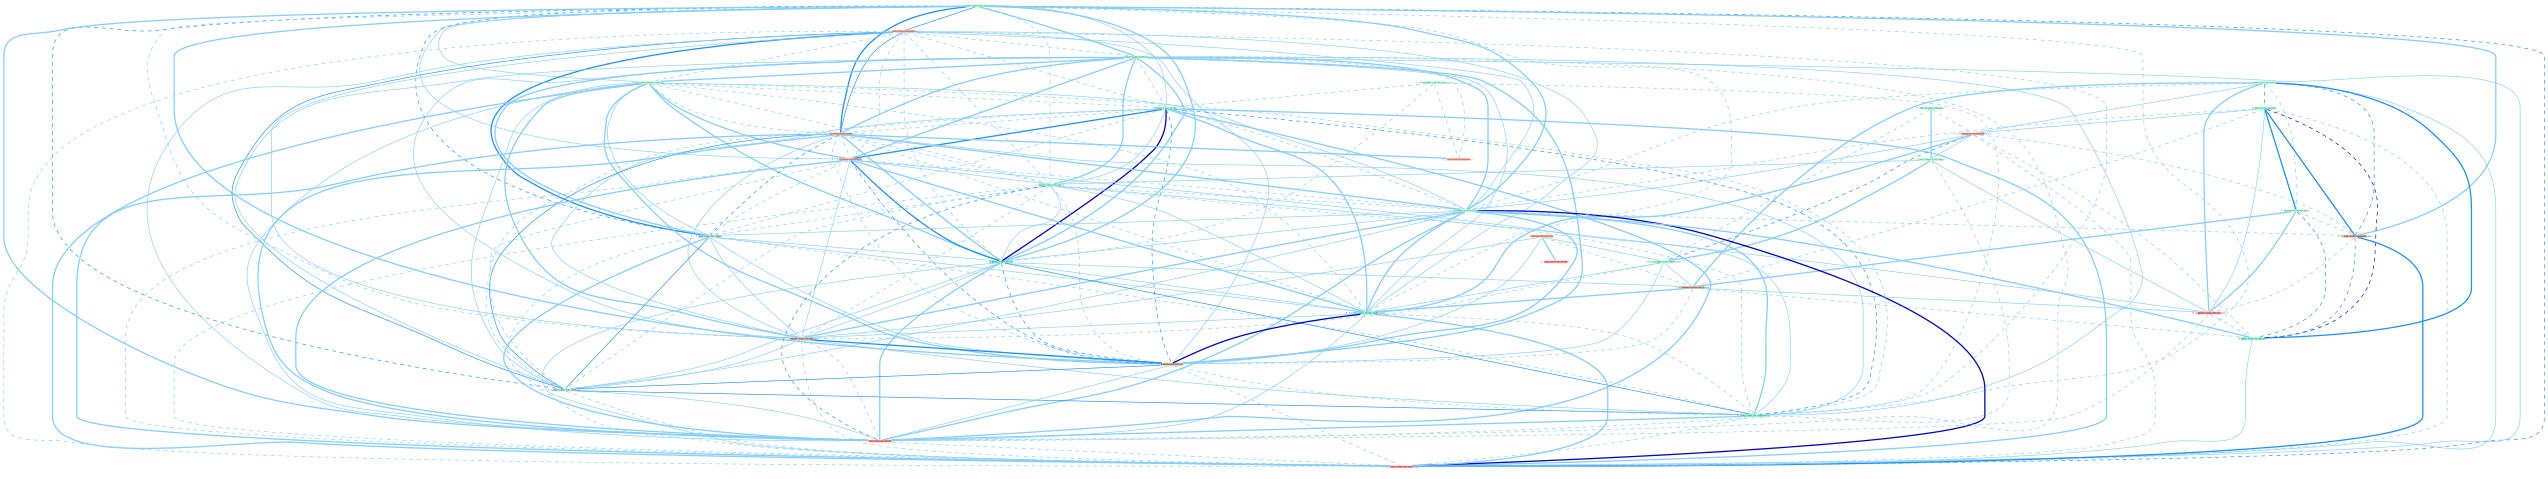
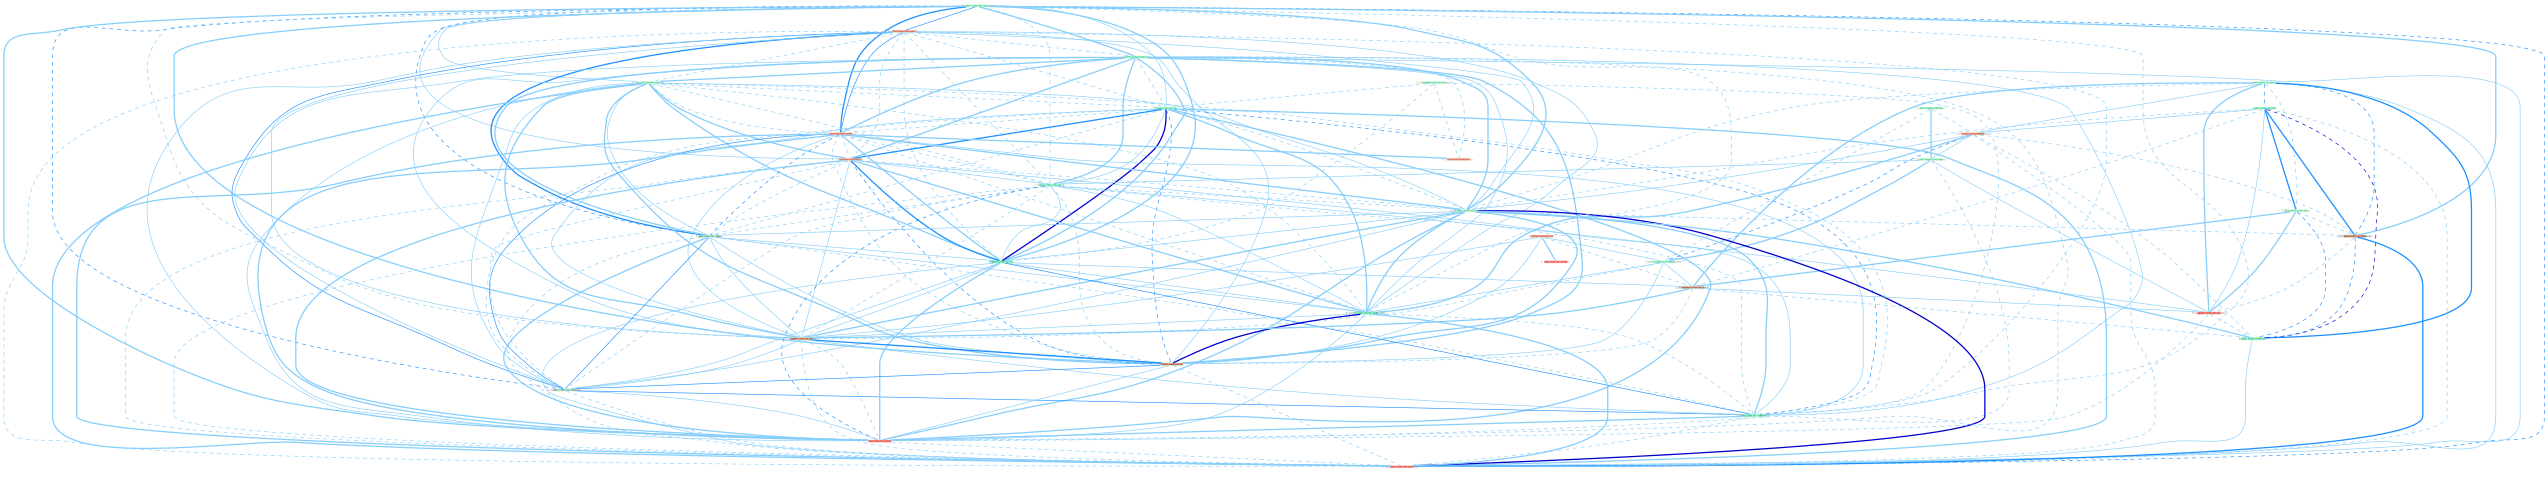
  graph {
    node [color="#ffffe0" fillcolor=aquamarine fixedsize=true fontcolor="#8b7d6b" fontsize=4 shape=polygon style=filled]
    edge [color="#87cefa" style=dashed w=1]
    "1_announc_rate_for_yearnum " [height=.06 width=.5]
    "1_turn_rule_of_citi " [fillcolor=salmon height=.06 width=.5]
    "1_have_role_in_assess " [height=.06 width=.5]
    "1_plai_role_in_fall " [height=.06 width=.5]
    "1_offer_rate_for_packag " [fillcolor=salmon height=.06 width=.5]
    "0_call_report_off_base " [height=.06 width=.5]
    "0_track_rate_with_lag " [height=.06 width=.5]
    "0_plai_role_over_year " [height=.06 width=.5]
    "1_outweigh_risk_to_environ " [height=.06 width=.5]
    "0_eas_rate_befor_spring " [height=.06 width=.5]
    "0_pull_rate_to_% " [height=.06 width=.5]
    "1_rais_rate_for_product " [fillcolor=salmon height=.06 width=.5]
    "0_told_report_in_entitynam " [fillcolor=salmon height=.06 width=.5]
    "1_hear_report_on_experi " [height=.06 width=.5]
    "0_reckon_rate_at_% " [fillcolor=salmon height=.06 width=.5]
    "1_lower_rate_on_stock " [height=.06 width=.5]
    "0_increas_rate_in_coupl " [height=.06 width=.5]
    "1_know_report_of_entitynam " [height=.06 width=.5]
    "0_rais_risk_with_them " [fillcolor=salmon height=.06 width=.5]
    "1_pai_rate_for_fund " [color="#fff0f5" fontcolor="#b22222" height=.06 width=.5]
    "0_support_role_on_condit " [color="#fff0f5" fillcolor=salmon fontcolor="#b22222" height=.06 width=.5]
    "0_hail_rule_as_victori " [color="#fff0f5" fillcolor=salmon fontcolor="#b22222" height=.06 width=.5]
    "1_reduc_rate_for_deposit " [color="#fff0f5" fontcolor="#b22222" height=.06 width=.5]
    "0_ha_rate_on_morn " [color="#fff0f5" fillcolor=salmon fontcolor="#b22222" height=.06 width=.5]
    "0_increas_rate_in_yearnum " [color="#fff0f5" fillcolor=salmon fontcolor="#b22222" height=.06 width=.5]
-   "1_portrai_role_in_yearnum " [color="#BDFCC9" fillcolor=salmon fontcolor="#2f4f4f" height=.06 width=.5 label="1_lower_role_in_yearnum"]
+   "1_portrai_role_in_yearnum " [color="#BDFCC9" fillcolor=salmon fontcolor="#2f4f4f" height=.06 width=.5]
    "0_push_rate_to_% " [color="#BDFCC9" fontcolor="#2f4f4f" height=.06 width=.5]
    "0_receiv_rate_from_entitynam " [color="#BDFCC9" fontcolor="#2f4f4f" height=.06 width=.5]
    "1_compar_rate_of_group " [color="#BDFCC9" fillcolor=salmon fontcolor="#2f4f4f" height=.06 width=.5]
    "1_had_rate_of_% " [color="#BDFCC9" fillcolor=salmon fontcolor="#2f4f4f" height=.06 width=.5]
    "0_nudg_rate_to_othernum " [color="#BDFCC9" fontcolor="#2f4f4f" height=.06 width=.5]
    "1_entitynam_role_of_court " [color="#BDFCC9" fillcolor=salmon fontcolor="#2f4f4f" height=.06 width=.5]
    "0_plai_role_in_decis " [color="#BDFCC9" fontcolor="#2f4f4f" height=.06 width=.5]
    subgraph sub_1 {
      "1_announc_rate_for_yearnum "
      "1_turn_rule_of_citi "
      "1_have_role_in_assess "
      "1_plai_role_in_fall "
      "1_offer_rate_for_packag "
      "0_call_report_off_base "
      "0_track_rate_with_lag "
      "0_plai_role_over_year "
      "1_outweigh_risk_to_environ "
      "0_eas_rate_befor_spring "
      "0_pull_rate_to_% "
      "1_rais_rate_for_product "
      "0_told_report_in_entitynam "
      "1_hear_report_on_experi "
      "0_reckon_rate_at_% "
      "1_lower_rate_on_stock "
      "0_increas_rate_in_coupl "
      "1_know_report_of_entitynam "
      "0_rais_risk_with_them "
    }
    subgraph sub_2 {
      "1_pai_rate_for_fund "
      "0_support_role_on_condit "
      "0_hail_rule_as_victori "
      "1_reduc_rate_for_deposit "
      "0_ha_rate_on_morn "
      "0_increas_rate_in_yearnum "
    }
    "1_announc_rate_for_yearnum " -- "1_offer_rate_for_packag " [color="#1e90ff" style=solid w=2]
    "1_announc_rate_for_yearnum " -- "0_track_rate_with_lag " [style=bold]
    "1_announc_rate_for_yearnum " -- "0_eas_rate_befor_spring " [style=solid]
    "1_announc_rate_for_yearnum " -- "0_pull_rate_to_% " [style=solid]
    "1_announc_rate_for_yearnum " -- "1_rais_rate_for_product " [color="#1e90ff" style=bold w=2]
    "1_announc_rate_for_yearnum " -- "0_reckon_rate_at_% " [style=solid]
    "1_announc_rate_for_yearnum " -- "1_lower_rate_on_stock "
    "1_announc_rate_for_yearnum " -- "0_increas_rate_in_coupl " [style=bold]
    "1_announc_rate_for_yearnum " -- "1_pai_rate_for_fund " [color="#1e90ff" w=2]
    "1_announc_rate_for_yearnum " -- "1_reduc_rate_for_deposit " [color="#1e90ff" w=2]
    "1_announc_rate_for_yearnum " -- "0_ha_rate_on_morn " [style=bold]
    "1_announc_rate_for_yearnum " -- "0_increas_rate_in_yearnum " [color="#1e90ff" w=2]
    "1_announc_rate_for_yearnum " -- "1_portrai_role_in_yearnum " [style=bold]
    "1_announc_rate_for_yearnum " -- "0_push_rate_to_% " [style=bold]
    "1_announc_rate_for_yearnum " -- "0_receiv_rate_from_entitynam "
    "1_announc_rate_for_yearnum " -- "1_compar_rate_of_group "
    "1_announc_rate_for_yearnum " -- "1_had_rate_of_% " [style=bold]
    "1_announc_rate_for_yearnum " -- "0_nudg_rate_to_othernum "
    "1_turn_rule_of_citi " -- "1_know_report_of_entitynam " [style=solid]
    "1_turn_rule_of_citi " -- "0_hail_rule_as_victori " [style=bold]
    "1_turn_rule_of_citi " -- "1_compar_rate_of_group " [style=solid]
    "1_turn_rule_of_citi " -- "1_had_rate_of_% " [style=solid]
    "1_turn_rule_of_citi " -- "1_entitynam_role_of_court "
    "1_have_role_in_assess " -- "1_plai_role_in_fall " [color="#1e90ff" w=2]
    "1_have_role_in_assess " -- "0_plai_role_over_year "
    "1_have_role_in_assess " -- "0_told_report_in_entitynam " [style=solid]
    "1_have_role_in_assess " -- "0_increas_rate_in_coupl "
    "1_have_role_in_assess " -- "0_support_role_on_condit " [style=bold]
    "1_have_role_in_assess " -- "0_increas_rate_in_yearnum " [style=solid]
    "1_have_role_in_assess " -- "1_portrai_role_in_yearnum " [color="#1e90ff" w=2]
    "1_have_role_in_assess " -- "1_entitynam_role_of_court " [style=bold]
    "1_have_role_in_assess " -- "0_plai_role_in_decis " [color="#1e90ff" style=bold w=2]
    "1_plai_role_in_fall " -- "0_plai_role_over_year " [color="#1e90ff" style=bold w=2]
    "1_plai_role_in_fall " -- "0_told_report_in_entitynam " [style=solid]
    "1_plai_role_in_fall " -- "0_increas_rate_in_coupl "
    "1_plai_role_in_fall " -- "0_support_role_on_condit " [style=solid]
    "1_plai_role_in_fall " -- "0_increas_rate_in_yearnum "
    "1_plai_role_in_fall " -- "1_portrai_role_in_yearnum " [color="#1e90ff" style=bold w=2]
    "1_plai_role_in_fall " -- "1_entitynam_role_of_court "
    "1_plai_role_in_fall " -- "0_plai_role_in_decis " [color="#0000cd" w=3]
    "1_offer_rate_for_packag " -- "0_track_rate_with_lag "
    "1_offer_rate_for_packag " -- "0_eas_rate_befor_spring "
    "1_offer_rate_for_packag " -- "0_pull_rate_to_% "
    "1_offer_rate_for_packag " -- "1_rais_rate_for_product " [color="#1e90ff" style=solid w=2]
    "1_offer_rate_for_packag " -- "0_reckon_rate_at_% "
    "1_offer_rate_for_packag " -- "1_lower_rate_on_stock "
    "1_offer_rate_for_packag " -- "0_increas_rate_in_coupl " [style=solid]
    "1_offer_rate_for_packag " -- "1_pai_rate_for_fund " [color="#1e90ff" style=bold w=2]
    "1_offer_rate_for_packag " -- "1_reduc_rate_for_deposit " [color="#1e90ff" style=solid w=2]
    "1_offer_rate_for_packag " -- "0_ha_rate_on_morn " [style=solid]
    "1_offer_rate_for_packag " -- "0_increas_rate_in_yearnum "
    "1_offer_rate_for_packag " -- "0_push_rate_to_% "
    "1_offer_rate_for_packag " -- "0_receiv_rate_from_entitynam " [style=solid]
    "1_offer_rate_for_packag " -- "1_compar_rate_of_group " [style=solid]
    "1_offer_rate_for_packag " -- "1_had_rate_of_% " [style=solid]
    "1_offer_rate_for_packag " -- "0_nudg_rate_to_othernum "
    "0_call_report_off_base " -- "0_told_report_in_entitynam "
    "0_call_report_off_base " -- "1_hear_report_on_experi " [style=bold]
    "0_call_report_off_base " -- "1_know_report_of_entitynam "
    "0_track_rate_with_lag " -- "0_eas_rate_befor_spring " [style=bold]
    "0_track_rate_with_lag " -- "0_pull_rate_to_% "
    "0_track_rate_with_lag " -- "1_rais_rate_for_product " [style=bold]
    "0_track_rate_with_lag " -- "0_reckon_rate_at_% " [style=bold]
    "0_track_rate_with_lag " -- "1_lower_rate_on_stock " [style=bold]
    "0_track_rate_with_lag " -- "0_increas_rate_in_coupl " [style=bold]
    "0_track_rate_with_lag " -- "0_rais_risk_with_them "
    "0_track_rate_with_lag " -- "1_pai_rate_for_fund " [style=bold]
    "0_track_rate_with_lag " -- "1_reduc_rate_for_deposit " [style=solid]
    "0_track_rate_with_lag " -- "0_ha_rate_on_morn "
    "0_track_rate_with_lag " -- "0_increas_rate_in_yearnum " [style=solid]
    "0_track_rate_with_lag " -- "0_push_rate_to_% " [style=bold]
    "0_track_rate_with_lag " -- "0_receiv_rate_from_entitynam " [style=solid]
    "0_track_rate_with_lag " -- "1_compar_rate_of_group " [style=solid]
    "0_track_rate_with_lag " -- "1_had_rate_of_% " [style=bold]
    "0_track_rate_with_lag " -- "0_nudg_rate_to_othernum " [style=solid]
    "0_plai_role_over_year " -- "0_support_role_on_condit " [style=bold]
    "0_plai_role_over_year " -- "1_portrai_role_in_yearnum "
    "0_plai_role_over_year " -- "1_entitynam_role_of_court " [style=bold]
    "0_plai_role_over_year " -- "0_plai_role_in_decis " [color="#1e90ff" w=2]
    "1_outweigh_risk_to_environ " -- "0_pull_rate_to_% "
    "1_outweigh_risk_to_environ " -- "0_rais_risk_with_them "
    "1_outweigh_risk_to_environ " -- "0_push_rate_to_% "
    "1_outweigh_risk_to_environ " -- "0_nudg_rate_to_othernum "
    "0_eas_rate_befor_spring " -- "0_pull_rate_to_% "
    "0_eas_rate_befor_spring " -- "1_rais_rate_for_product "
    "0_eas_rate_befor_spring " -- "0_reckon_rate_at_% " [style=bold]
    "0_eas_rate_befor_spring " -- "1_lower_rate_on_stock "
    "0_eas_rate_befor_spring " -- "0_increas_rate_in_coupl " [style=solid]
    "0_eas_rate_befor_spring " -- "1_pai_rate_for_fund " [style=solid]
    "0_eas_rate_befor_spring " -- "1_reduc_rate_for_deposit " [style=solid]
    "0_eas_rate_befor_spring " -- "0_ha_rate_on_morn " [style=solid]
    "0_eas_rate_befor_spring " -- "0_increas_rate_in_yearnum " [style=bold]
    "0_eas_rate_befor_spring " -- "0_push_rate_to_% " [style=bold]
    "0_eas_rate_befor_spring " -- "0_receiv_rate_from_entitynam "
    "0_eas_rate_befor_spring " -- "1_compar_rate_of_group " [style=bold]
    "0_eas_rate_befor_spring " -- "1_had_rate_of_% " [style=bold]
    "0_eas_rate_befor_spring " -- "0_nudg_rate_to_othernum "
    "0_pull_rate_to_% " -- "1_rais_rate_for_product "
    "0_pull_rate_to_% " -- "0_reckon_rate_at_% " [color="#1e90ff" style=bold w=2]
    "0_pull_rate_to_% " -- "1_lower_rate_on_stock " [style=solid]
    "0_pull_rate_to_% " -- "0_increas_rate_in_coupl "
    "0_pull_rate_to_% " -- "1_pai_rate_for_fund "
    "0_pull_rate_to_% " -- "1_reduc_rate_for_deposit "
    "0_pull_rate_to_% " -- "0_ha_rate_on_morn " [style=bold]
    "0_pull_rate_to_% " -- "0_increas_rate_in_yearnum " [style=bold]
    "0_pull_rate_to_% " -- "0_push_rate_to_% " [color="#0000cd" style=bold w=3]
    "0_pull_rate_to_% " -- "0_receiv_rate_from_entitynam " [style=bold]
    "0_pull_rate_to_% " -- "1_compar_rate_of_group " [style=solid]
    "0_pull_rate_to_% " -- "1_had_rate_of_% " [color="#1e90ff" w=2]
    "0_pull_rate_to_% " -- "0_nudg_rate_to_othernum " [color="#1e90ff" w=2]
    "1_rais_rate_for_product " -- "0_reckon_rate_at_% "
    "1_rais_rate_for_product " -- "1_lower_rate_on_stock "
    "1_rais_rate_for_product " -- "0_increas_rate_in_coupl " [style=bold]
    "1_rais_rate_for_product " -- "0_rais_risk_with_them " [style=bold]
    "1_rais_rate_for_product " -- "1_pai_rate_for_fund " [color="#1e90ff" w=2]
    "1_rais_rate_for_product " -- "1_reduc_rate_for_deposit " [color="#1e90ff" style=solid w=2]
    "1_rais_rate_for_product " -- "0_ha_rate_on_morn " [style=bold]
    "1_rais_rate_for_product " -- "0_increas_rate_in_yearnum " [style=bold]
    "1_rais_rate_for_product " -- "0_push_rate_to_% " [style=bold]
    "1_rais_rate_for_product " -- "0_receiv_rate_from_entitynam "
    "1_rais_rate_for_product " -- "1_compar_rate_of_group " [style=solid]
    "1_rais_rate_for_product " -- "1_had_rate_of_% "
    "1_rais_rate_for_product " -- "0_nudg_rate_to_othernum " [style=solid]
    "0_told_report_in_entitynam " -- "1_hear_report_on_experi " [style=solid]
    "0_told_report_in_entitynam " -- "0_increas_rate_in_coupl " [style=solid]
    "0_told_report_in_entitynam " -- "1_know_report_of_entitynam " [color="#1e90ff" w=2]
    "0_told_report_in_entitynam " -- "0_increas_rate_in_yearnum "
    "0_told_report_in_entitynam " -- "1_portrai_role_in_yearnum "
    "0_told_report_in_entitynam " -- "0_receiv_rate_from_entitynam " [style=bold]
    "0_told_report_in_entitynam " -- "0_plai_role_in_decis "
    "1_hear_report_on_experi " -- "1_lower_rate_on_stock " [style=solid]
    "1_hear_report_on_experi " -- "1_know_report_of_entitynam " [style=bold]
    "1_hear_report_on_experi " -- "0_support_role_on_condit " [style=solid]
    "1_hear_report_on_experi " -- "0_ha_rate_on_morn "
    "0_reckon_rate_at_% " -- "1_lower_rate_on_stock " [style=solid]
    "0_reckon_rate_at_% " -- "0_increas_rate_in_coupl "
    "0_reckon_rate_at_% " -- "1_pai_rate_for_fund "
    "0_reckon_rate_at_% " -- "1_reduc_rate_for_deposit "
    "0_reckon_rate_at_% " -- "0_ha_rate_on_morn " [style=bold]
    "0_reckon_rate_at_% " -- "0_increas_rate_in_yearnum "
    "0_reckon_rate_at_% " -- "0_push_rate_to_% " [color="#1e90ff" style=bold w=2]
    "0_reckon_rate_at_% " -- "0_receiv_rate_from_entitynam " [style=bold]
    "0_reckon_rate_at_% " -- "1_compar_rate_of_group " [style=solid]
    "0_reckon_rate_at_% " -- "1_had_rate_of_% " [color="#1e90ff" w=2]
    "0_reckon_rate_at_% " -- "0_nudg_rate_to_othernum " [style=solid]
    "1_lower_rate_on_stock " -- "0_increas_rate_in_coupl "
    "1_lower_rate_on_stock " -- "1_pai_rate_for_fund "
    "1_lower_rate_on_stock " -- "0_support_role_on_condit " [style=solid]
    "1_lower_rate_on_stock " -- "1_reduc_rate_for_deposit "
    "1_lower_rate_on_stock " -- "0_ha_rate_on_morn " [color="#1e90ff" w=2]
    "1_lower_rate_on_stock " -- "0_increas_rate_in_yearnum "
    "1_lower_rate_on_stock " -- "0_push_rate_to_% " [style=solid]
    "1_lower_rate_on_stock " -- "0_receiv_rate_from_entitynam " [style=solid]
    "1_lower_rate_on_stock " -- "1_compar_rate_of_group "
    "1_lower_rate_on_stock " -- "1_had_rate_of_% "
    "1_lower_rate_on_stock " -- "0_nudg_rate_to_othernum "
    "0_increas_rate_in_coupl " -- "1_pai_rate_for_fund " [style=solid]
    "0_increas_rate_in_coupl " -- "1_reduc_rate_for_deposit " [style=solid]
    "0_increas_rate_in_coupl " -- "0_ha_rate_on_morn " [style=bold]
    "0_increas_rate_in_coupl " -- "0_increas_rate_in_yearnum " [color="#0000cd" style=bold w=3]
    "0_increas_rate_in_coupl " -- "1_portrai_role_in_yearnum "
    "0_increas_rate_in_coupl " -- "0_push_rate_to_% " [style=solid]
    "0_increas_rate_in_coupl " -- "0_receiv_rate_from_entitynam " [style=bold]
    "0_increas_rate_in_coupl " -- "1_compar_rate_of_group " [style=bold]
    "0_increas_rate_in_coupl " -- "1_had_rate_of_% " [style=bold]
    "0_increas_rate_in_coupl " -- "0_nudg_rate_to_othernum " [style=bold]
    "0_increas_rate_in_coupl " -- "0_plai_role_in_decis " [style=bold]
    "1_know_report_of_entitynam " -- "0_receiv_rate_from_entitynam " [style=solid]
    "1_know_report_of_entitynam " -- "1_compar_rate_of_group "
    "1_know_report_of_entitynam " -- "1_had_rate_of_% " [style=solid]
    "1_know_report_of_entitynam " -- "1_entitynam_role_of_court " [style=solid]
    "1_pai_rate_for_fund " -- "1_reduc_rate_for_deposit " [color="#1e90ff" style=solid w=2]
    "1_pai_rate_for_fund " -- "0_ha_rate_on_morn " [style=bold]
    "1_pai_rate_for_fund " -- "0_increas_rate_in_yearnum "
    "1_pai_rate_for_fund " -- "0_push_rate_to_% " [style=solid]
    "1_pai_rate_for_fund " -- "0_receiv_rate_from_entitynam " [style=solid]
    "1_pai_rate_for_fund " -- "1_compar_rate_of_group " [style=solid]
    "1_pai_rate_for_fund " -- "1_had_rate_of_% " [style=solid]
    "1_pai_rate_for_fund " -- "0_nudg_rate_to_othernum "
    "0_support_role_on_condit " -- "0_ha_rate_on_morn "
    "0_support_role_on_condit " -- "0_plai_role_in_decis "
    "1_reduc_rate_for_deposit " -- "0_ha_rate_on_morn " [style=solid]
    "1_reduc_rate_for_deposit " -- "0_increas_rate_in_yearnum "
    "1_reduc_rate_for_deposit " -- "0_nudg_rate_to_othernum " [color="#1e90ff" style=solid]
    "0_ha_rate_on_morn " -- "0_increas_rate_in_yearnum "
    "1_portrai_role_in_yearnum " -- "0_support_role_on_condit "
    "1_portrai_role_in_yearnum " -- "0_increas_rate_in_yearnum " [color="#1e90ff" style=bold w=2]
    "1_portrai_role_in_yearnum " -- "0_plai_role_in_decis " [color="#1e90ff" w=2]
    "0_push_rate_to_% " -- "1_reduc_rate_for_deposit " [style=solid]
    "0_push_rate_to_% " -- "0_ha_rate_on_morn " [style=bold]
    "0_push_rate_to_% " -- "0_increas_rate_in_yearnum " [style=solid]
    "0_push_rate_to_% " -- "0_receiv_rate_from_entitynam " [style=solid]
    "0_push_rate_to_% " -- "1_compar_rate_of_group " [style=solid]
-   "0_push_rate_to_% " -- "1_had_rate_of_% " [color="#1e90ff" w=2]
    "0_push_rate_to_% " -- "0_nudg_rate_to_othernum " [color="#1e90ff" style=solid w=2]
    "0_push_rate_to_% " -- "1_entitynam_role_of_court " [style=solid]
    "0_receiv_rate_from_entitynam " -- "0_ha_rate_on_morn " [style=solid]
    "0_receiv_rate_from_entitynam " -- "0_increas_rate_in_yearnum " [style=bold]
    "0_receiv_rate_from_entitynam " -- "1_compar_rate_of_group " [style=solid]
    "0_receiv_rate_from_entitynam " -- "1_had_rate_of_% " [color="#0000cd" style=bold]
    "0_receiv_rate_from_entitynam " -- "0_nudg_rate_to_othernum "
    "1_compar_rate_of_group " -- "1_reduc_rate_for_deposit " [style=solid]
    "1_compar_rate_of_group " -- "0_ha_rate_on_morn "
    "1_compar_rate_of_group " -- "0_increas_rate_in_yearnum "
    "1_compar_rate_of_group " -- "1_had_rate_of_% " [color="#1e90ff" style=bold w=2]
    "1_compar_rate_of_group " -- "0_nudg_rate_to_othernum " [style=solid]
    "1_had_rate_of_% " -- "1_reduc_rate_for_deposit " [color="#1e90ff" style=solid]
    "1_had_rate_of_% " -- "0_ha_rate_on_morn " [style=solid]
    "1_had_rate_of_% " -- "0_increas_rate_in_yearnum "
-   "1_had_rate_of_% " -- "0_nudg_rate_to_othernum "
    "0_nudg_rate_to_othernum " -- "0_ha_rate_on_morn " [style=bold]
    "0_nudg_rate_to_othernum " -- "0_increas_rate_in_yearnum "
    "1_entitynam_role_of_court " -- "0_support_role_on_condit " [style=solid]
-   "1_entitynam_role_of_court " -- "0_receiv_rate_from_entitynam " [style=bold]
+   "1_entitynam_role_of_court " -- "1_compar_rate_of_group " [style=bold]
    "1_entitynam_role_of_court " -- "1_had_rate_of_% "
    "1_entitynam_role_of_court " -- "0_plai_role_in_decis "
    "0_plai_role_in_decis " -- "0_increas_rate_in_yearnum " [style=solid]
  }
